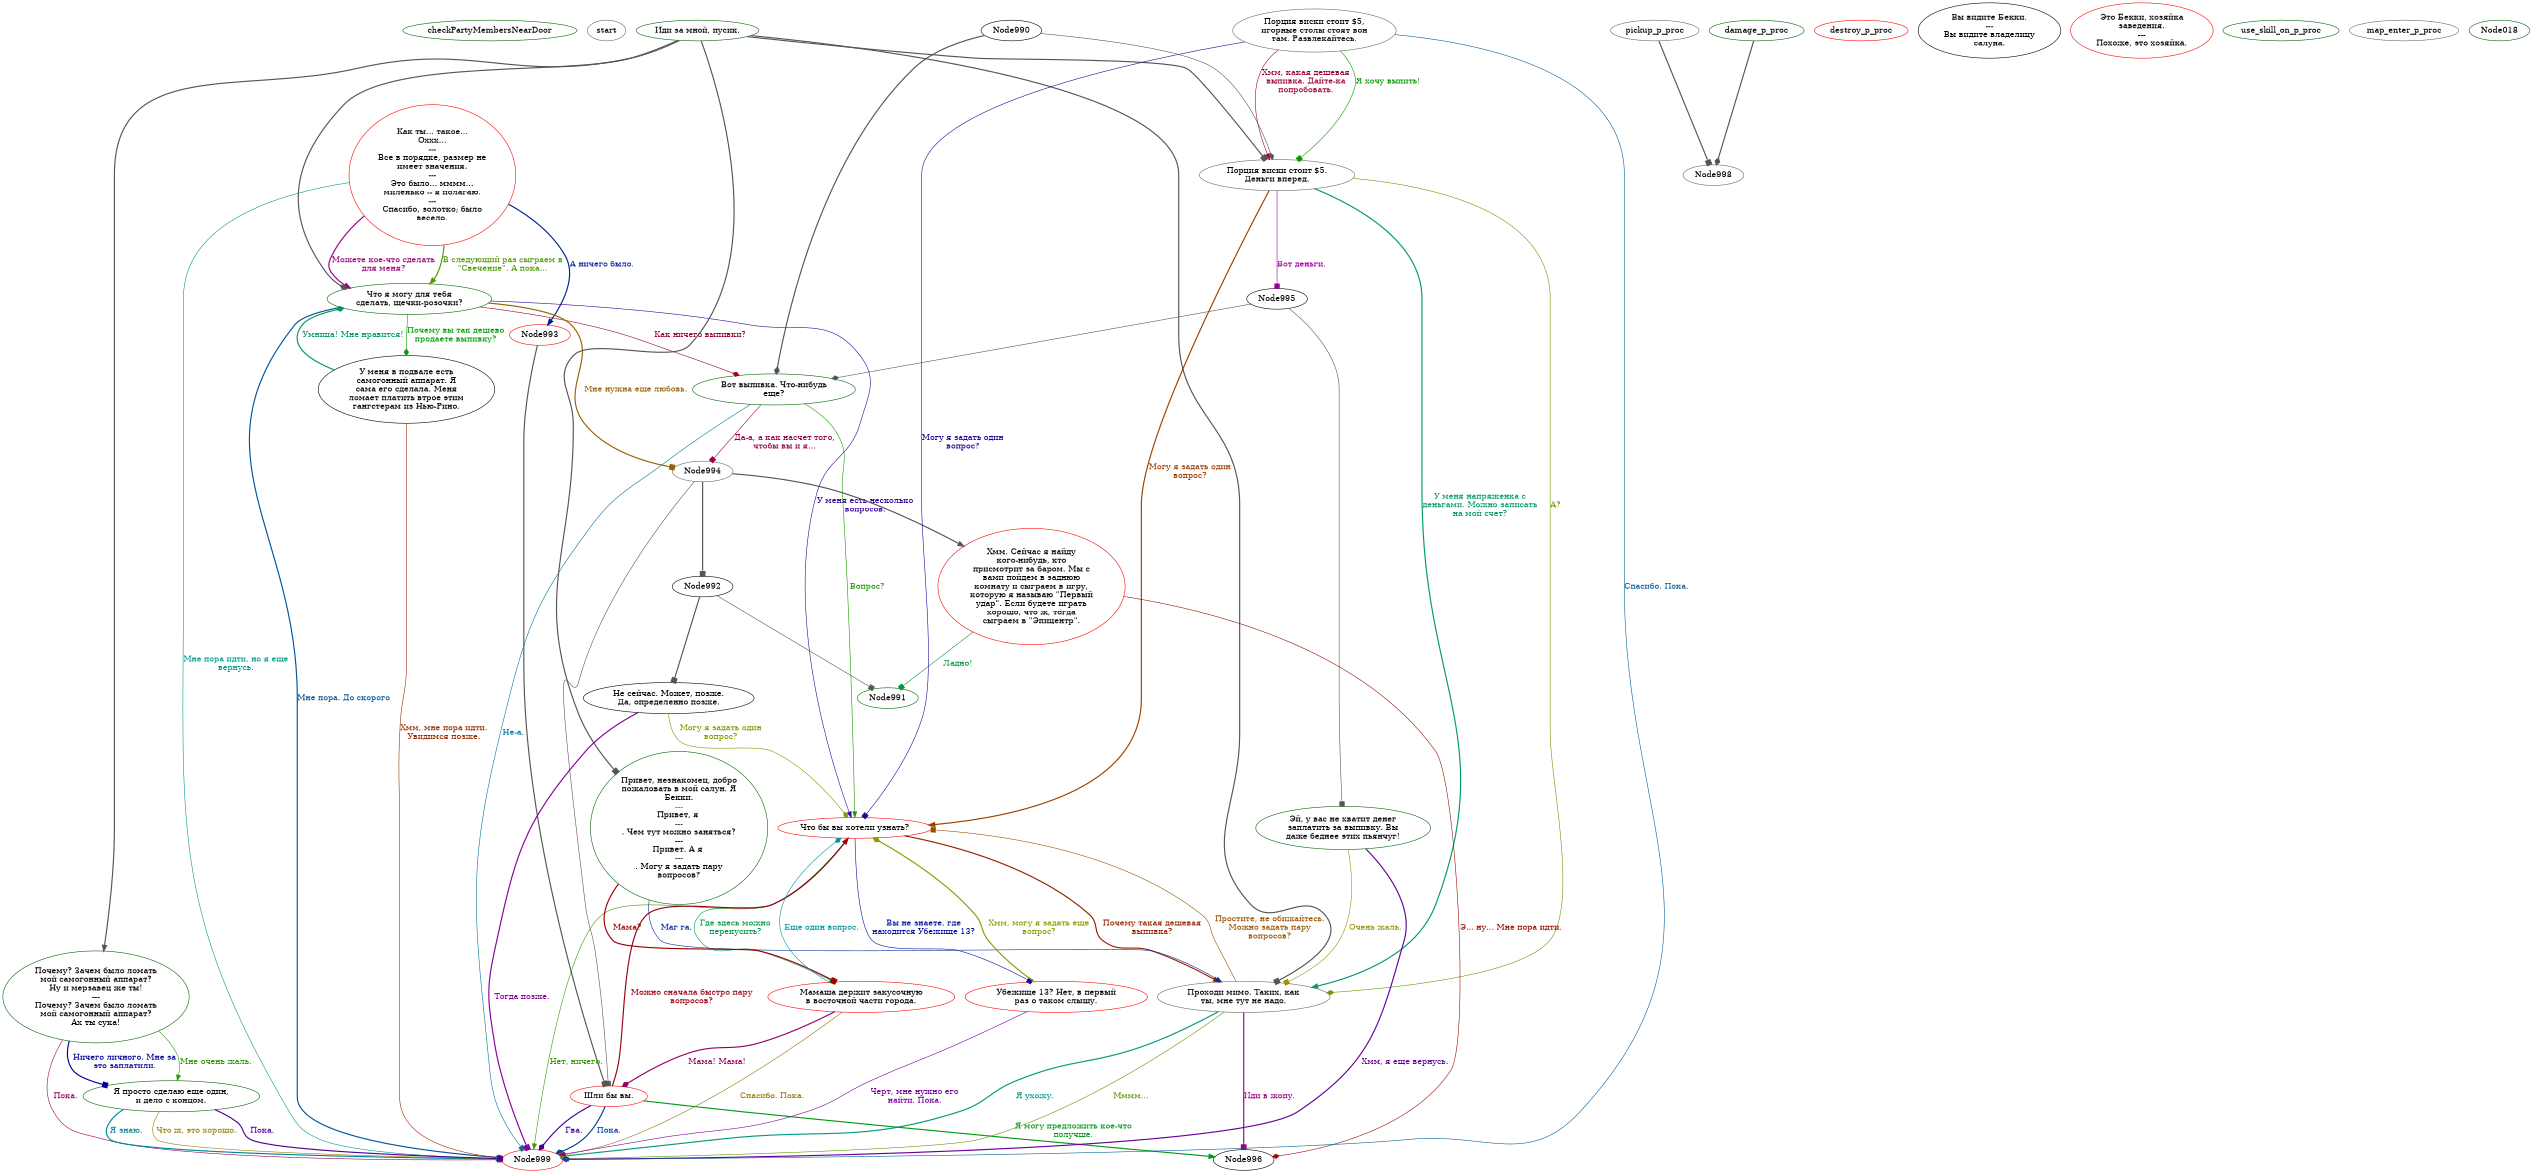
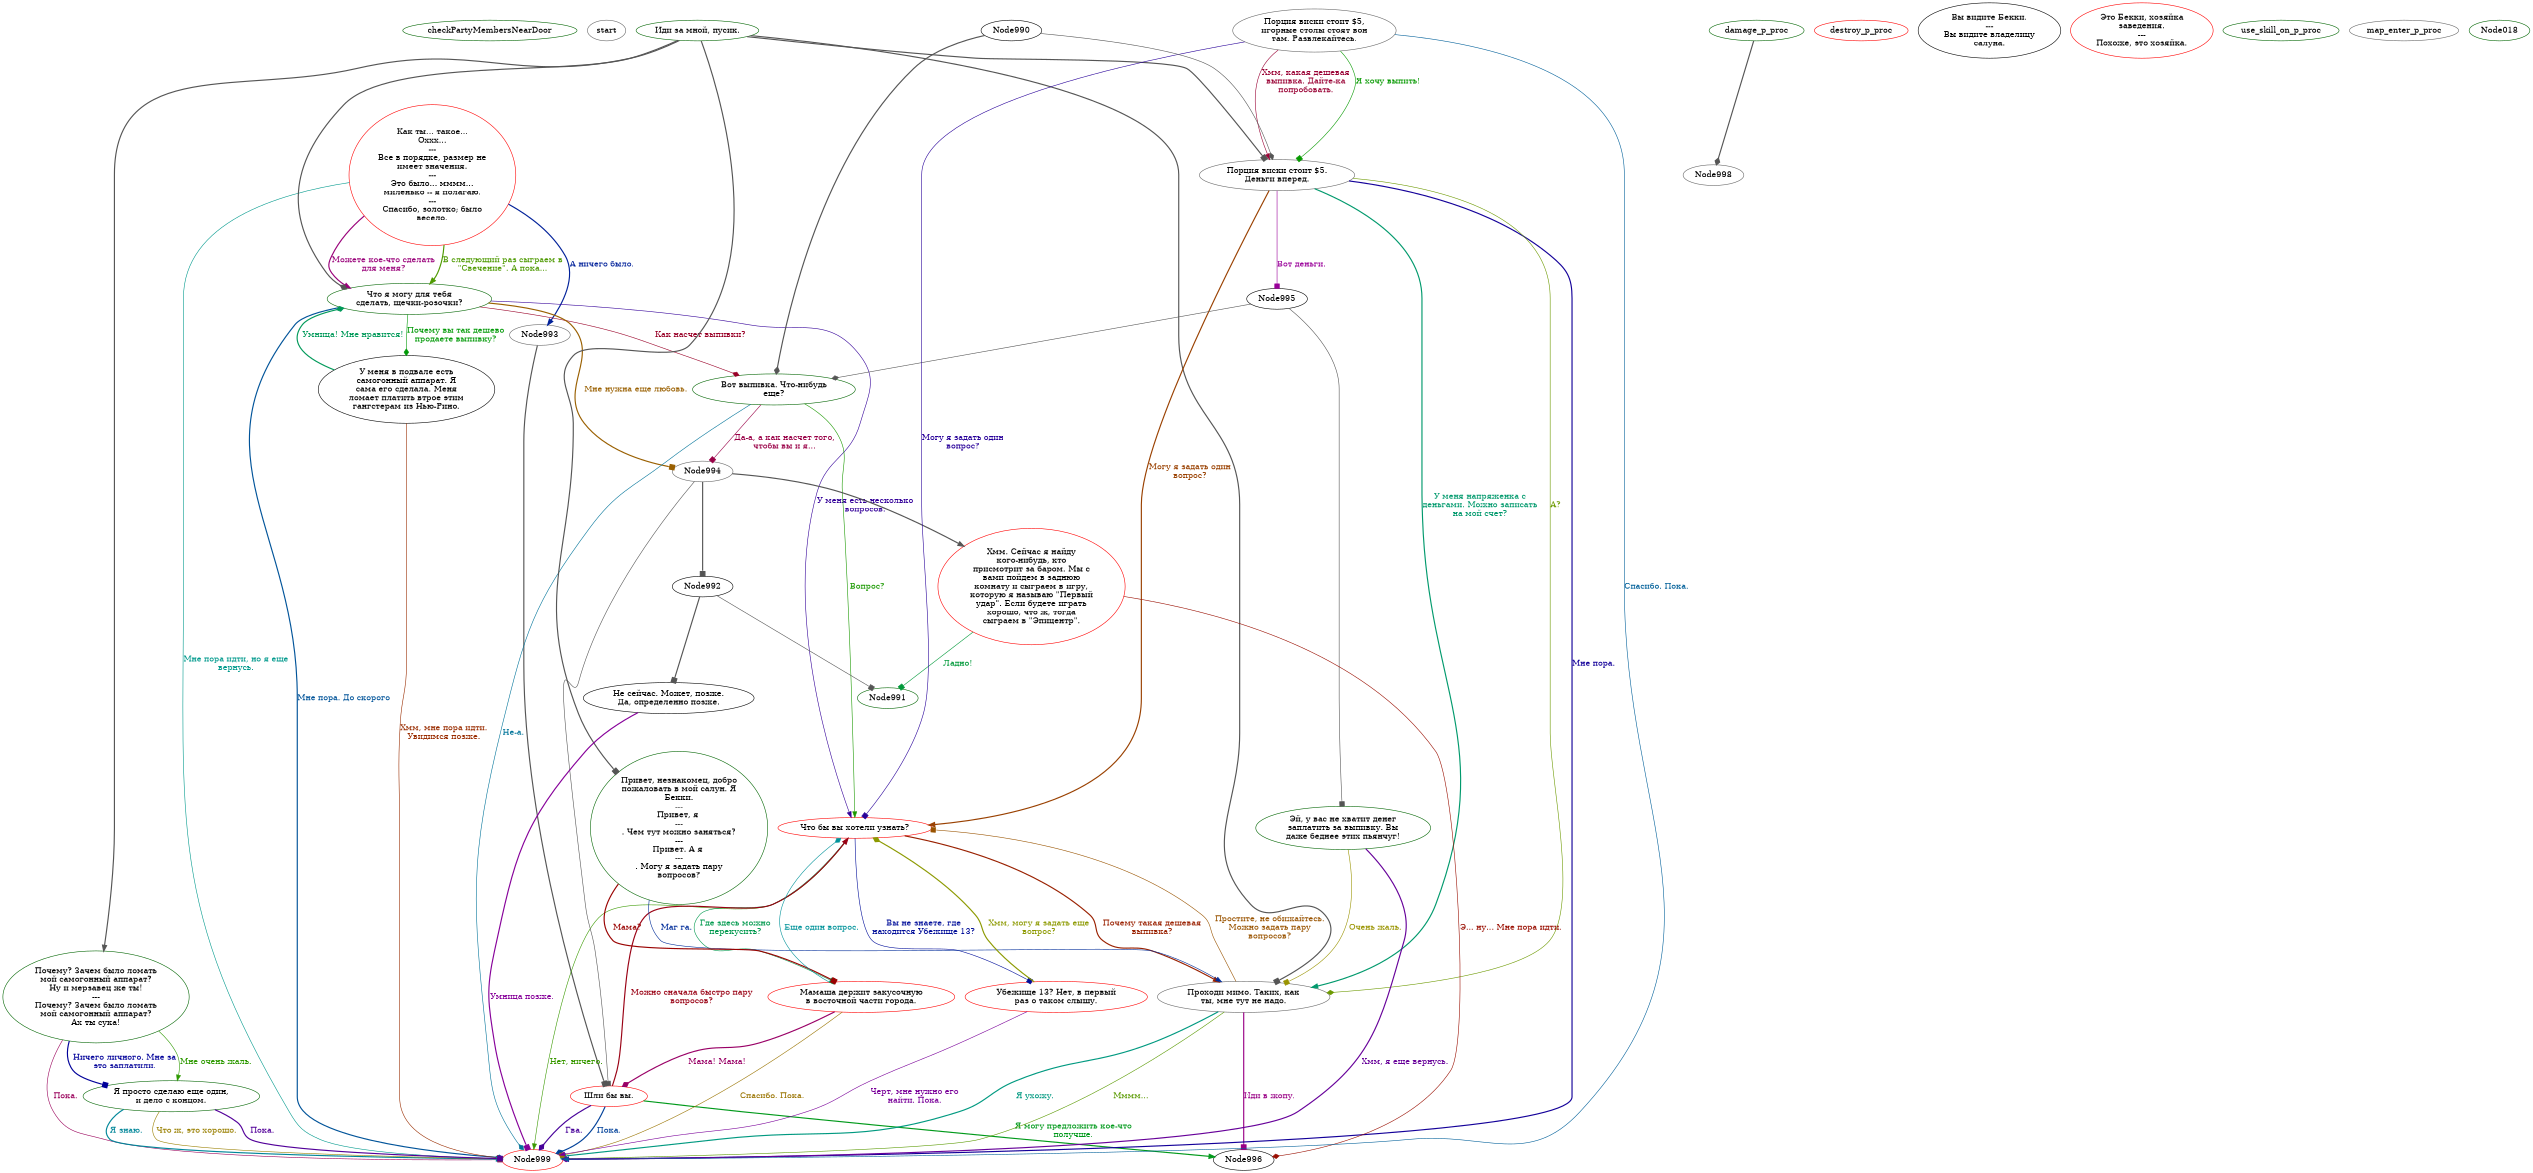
  digraph {
    node [color=darkgreen fillcolor="#FFFFFF" style=filled]
    edge [arrowhead=box color="#555555" style=bold]
    checkPartyMembersNearDoor
    start [color=gray40]
    n3 [color=red label="Как ты... такое...\nОххх...\n---\nВсе в порядке, размер не\nимеет значения.\n---\nЭто было... мммм...\nмиленько -- я полагаю.\n---\nСпасибо, золотко; было\nвесело."]
    n4 [label="Что я могу для тебя\nсделать, щечки-розочки?"]
    Node999 [color=red]
-   Node993 [color=red]
+   Node993 [color=gray40]
    n7 [color=red label="Что бы вы хотели узнать?"]
    n8 [label="Вот выпивка. Что-нибудь\nеще?"]
    Node994 [color=gray40]
    n10 [color=black label="У меня в подвале есть\nсамогонный аппарат. Я\nсама его сделала. Меня\nломает платить втрое этим\nгангстерам из Нью-Рино."]
    n11 [color=red label="Шли бы вы."]
-   pickup_p_proc [color=gray40]
    Node998 [color=gray40]
    n14 [label="Иди за мной, пусик."]
    n15 [label="Привет, незнакомец, добро\nпожаловать в мой салун. Я\nБекки.\n---\nПривет, я \n---\n. Чем тут можно заняться?\n---\nПривет. А я \n---\n. Могу я задать пару\nвопросов?"]
    n16 [color=gray40 label="Проходи мимо. Таких, как\nты, мне тут не надо."]
    n17 [label="Почему? Зачем было ломать\nмой самогонный аппарат?\nНу и мерзавец же ты!\n---\nПочему? Зачем было ломать\nмой самогонный аппарат?\nАх ты сука!"]
    n18 [color=gray40 label="Порция виски стоит $5.\nДеньги вперед."]
    n19 [color=red label="Мамаша держит закусочную\nв восточной части города."]
    Node996 [color=black]
    n21 [label="Я просто сделаю еще один,\nи дело с концом."]
    Node995 [color=black]
    n23 [color=red label="Убежище 13? Нет, в первый\nраз о таком слышу."]
    n24 [color=red label="Хмм. Сейчас я найду\nкого-нибудь, кто\nприсмотрит за баром. Мы с\nвами пойдем в заднюю\nкомнату и сыграем в игру,\nкоторую я называю \"Первый\nудар\". Если будете играть\nхорошо, что ж, тогда\nсыграем в \"Эпицентр\"."]
    Node992 [color=black]
    n26 [label="Эй, у вас не хватит денег\nзаплатить за выпивку. Вы\nдаже беднее этих пьянчуг!"]
    destroy_p_proc [color=red]
    n28 [color=black label="Вы видите Бекки.\n---\nВы видите владелицу\nсалуна."]
    n29 [color=red label="Это Бекки, хозяйка\nзаведения.\n---\nПохоже, это хозяйка."]
    use_skill_on_p_proc
    damage_p_proc
    map_enter_p_proc [color=gray40]
    n33 [color=gray40 label="Порция виски стоит $5,\nигорные столы стоят вон\nтам. Развлекайтесь."]
    Node991
    n35 [color=black label="Не сейчас. Может, позже.\nДа, определенно позже."]
    Node018
    Node990 [color=black]
    n3 -> n4 [arrowhead=normal color="#4D9900" fontcolor="#4D9900" label="В следующий раз сыграем в\n\"Свечение\". А пока..."]
    n3 -> n4 [arrowhead=normal color="#990079" fontcolor="#990079" label="Можете кое-что сделать\nдля меня?"]
    n3 -> Node999 [color="#00998C" fontcolor="#00998C" label="Мне пора идти, но я еще\nвернусь." style=solid]
    n3 -> Node993 [arrowhead=normal color="#002099" fontcolor="#002099" label="А ничего было."]
    n4 -> Node999 [arrowhead=diamond color="#005399" fontcolor="#005399" label="Мне пора. До скорого"]
    n4 -> n7 [arrowhead=normal color="#330099" fontcolor="#330099" label="У меня есть несколько\nвопросов." style=solid]
-   n4 -> n8 [arrowhead=diamond color="#990027" fontcolor="#990027" label="Как ничего выпивки?" style=solid]
+   n4 -> n8 [arrowhead=diamond color="#990027" fontcolor="#990027" label="Как насчет выпивки?" style=solid]
    n4 -> Node994 [color="#995F00" fontcolor="#995F00" label="Мне нужна еще любовь."]
    n4 -> n10 [arrowhead=diamond color="#009906" fontcolor="#009906" label="Почему вы так дешево\nпродаете выпивку?" style=solid]
    Node993 -> n11
    n7 -> Node999 [arrowhead=normal color="#399900" fontcolor="#399900" label="Нет, ничего." style=solid]
    n7 -> n16 [arrowhead=normal color="#992000" fontcolor="#992000" label="Почему такая дешевая\nвыпивка?"]
    n7 -> n19 [color="#00994D" fontcolor="#00994D" label="Где здесь можно\nперекусить?" style=solid]
    n7 -> n23 [color="#000D99" fontcolor="#000D99" label="Вы не знаете, где\nнаходится Убежище 13?" style=solid]
-   n8 -> Node999 [color="#007399" fontcolor="#007399" label="Не-а." style=solid]
+   n8 -> Node999 [arrowhead=diamond color="#007399" fontcolor="#007399" label="Не-а." style=solid]
    n8 -> n7 [arrowhead=normal color="#1A9900" fontcolor="#1A9900" label="Вопрос?" style=solid]
    n8 -> Node994 [color="#990046" fontcolor="#990046" label="Да-а, а как насчет того,\nчтобы вы и я..." style=solid]
    Node994 -> n11 [style=solid]
    Node994 -> n24 [arrowhead=normal]
    Node994 -> Node992
    n10 -> n4 [arrowhead=diamond color="#009959" fontcolor="#009959" label="Умница! Мне нравится!"]
    n10 -> Node999 [arrowhead=normal color="#992C00" fontcolor="#992C00" label="Хмм, мне пора идти.\nУвидимся позже." style=solid]
    n11 -> Node999 [arrowhead=diamond color="#460099" fontcolor="#460099" label="Гва."]
    n11 -> Node999 [arrowhead=diamond color="#004099" fontcolor="#004099" label="Пока."]
    n11 -> n7 [arrowhead=normal color="#990013" fontcolor="#990013" label="Можно сначала быстро пару\nвопросов?"]
    n11 -> Node996 [arrowhead=normal color="#00991A" fontcolor="#00991A" label="Я могу предложить кое-что\nполучше."]
-   pickup_p_proc -> Node998
    n14 -> n4 [arrowhead=diamond]
    n14 -> n15
    n14 -> n16
    n14 -> n17 [arrowhead=normal]
    n14 -> n18
    n15 -> n16 [arrowhead=normal color="#002C99" fontcolor="#002C99" label="Маг га." style=solid]
    n15 -> n19 [color="#990100" fontcolor="#990100" label="Мама?"]
    n16 -> Node999 [arrowhead=diamond color="#599900" fontcolor="#599900" label="Мммм..." style=solid]
    n16 -> Node999 [color="#009980" fontcolor="#009980" label="Я ухожу."]
    n16 -> n7 [color="#995300" fontcolor="#995300" label="Простите, не обижайтесь.\nМожно задать пару\nвопросов?" style=solid]
    n16 -> Node996 [color="#990085" fontcolor="#990085" label="Иди в жопу."]
    n17 -> Node999 [color="#99005A" fontcolor="#99005A" label="Пока." style=solid]
    n17 -> n21 [color="#000099" fontcolor="#000099" label="Ничего личного. Мне за\nэто заплатили."]
    n17 -> n21 [arrowhead=normal color="#2D9900" fontcolor="#2D9900" label="Мне очень жаль." style=solid]
+   n18 -> Node999 [arrowhead=normal color="#130099" fontcolor="#130099" label="Мне пора."]
    n18 -> n7 [arrowhead=normal color="#994000" fontcolor="#994000" label="Могу я задать один\nвопрос?"]
    n18 -> n16 [arrowhead=diamond color="#6C9900" fontcolor="#6C9900" label="А?" style=solid]
    n18 -> n16 [arrowhead=normal color="#00996C" fontcolor="#00996C" label="У меня напряженка с\nденьгами. Можно записать\nна мой счет?"]
    n18 -> Node995 [color="#990099" fontcolor="#990099" label="Вот деньги." style=solid]
    n19 -> Node999 [color="#997300" fontcolor="#997300" label="Спасибо. Пока." style=solid]
    n19 -> n7 [arrowhead=diamond color="#009299" fontcolor="#009299" label="Еще один вопрос." style=solid]
    n19 -> n11 [arrowhead=diamond color="#990066" fontcolor="#990066" label="Мама! Мама!"]
    n21 -> Node999 [arrowhead=normal color="#008699" fontcolor="#008699" label="Я знаю."]
    n21 -> Node999 [color="#997F00" fontcolor="#997F00" label="Что ж, это хорошо." style=solid]
    n21 -> Node999 [color="#520099" fontcolor="#520099" label="Пока."]
    Node995 -> n8 [arrowhead=diamond style=solid]
    Node995 -> n26 [style=solid]
    n23 -> Node999 [arrowhead=normal color="#790099" fontcolor="#790099" label="Черт, мне нужно его\nнайти. Пока." style=solid]
    n23 -> n7 [arrowhead=diamond color="#8C9900" fontcolor="#8C9900" label="Хмм, могу я задать еще\nвопрос?"]
    n24 -> Node996 [arrowhead=diamond color="#990D00" fontcolor="#990D00" label="Э... ну... Мне пора идти." style=solid]
    n24 -> Node991 [color="#009939" fontcolor="#009939" label="Ладно!" style=solid]
    Node992 -> Node991 [style=solid]
    Node992 -> n35
    n26 -> Node999 [arrowhead=diamond color="#660099" fontcolor="#660099" label="Хмм, я еще вернусь."]
    n26 -> n16 [color="#999300" fontcolor="#999300" label="Очень жаль." style=solid]
    damage_p_proc -> Node998 [arrowhead=diamond]
    n33 -> Node999 [arrowhead=normal color="#005F99" fontcolor="#005F99" label="Спасибо. Пока." style=solid]
    n33 -> n7 [color="#270099" fontcolor="#270099" label="Могу я задать один\nвопрос?" style=solid]
    n33 -> n18 [color="#069900" fontcolor="#069900" label="Я хочу выпить!" style=solid]
    n33 -> n18 [arrowhead=normal color="#990033" fontcolor="#990033" label="Хмм, какая дешевая\nвыпивка. Дайте-ка\nпопробовать." style=solid]
-   n35 -> Node999 [color="#860099" fontcolor="#860099" label="Тогда позже."]
-   n35 -> n7 [arrowhead=diamond color="#809900" fontcolor="#809900" label="Могу я задать один\nвопрос?" style=solid]
+   n35 -> Node999 [color="#860099" fontcolor="#860099" label="Умница позже."]
    Node990 -> n8 [arrowhead=diamond]
    Node990 -> n18 [arrowhead=diamond style=solid]
  }
